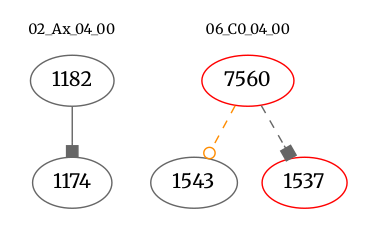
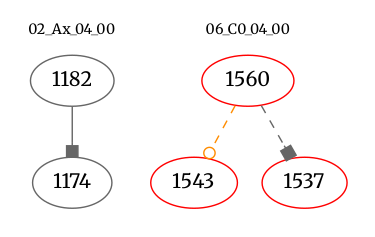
  digraph {
    fontname=Merriweather
    node [color=red fontname=Merriweather]
    edge [arrowhead=box color=gray40 fontname=Merriweather style=dashed]
    n1 [color=gray40 label=1182]
    n2 [color=gray40 label=1174]
-   n3 [label=7560]
-   n4 [color=gray40 label=1543]
+   n3 [label=1560]
+   n4 [label=1543]
    n5 [label=1537]
    subgraph cluster_1 {
      color=white
      fontsize=10
      label="02_Ax_04_00"
      n1
      n2
    }
    subgraph cluster_2 {
      color=white
      fontsize=10
      label="06_C0_04_00"
      n3
      n4
      n5
    }
    n1 -> n2 [style=solid]
    n3 -> n4 [arrowhead=odot color=darkorange]
    n3 -> n5
  }
